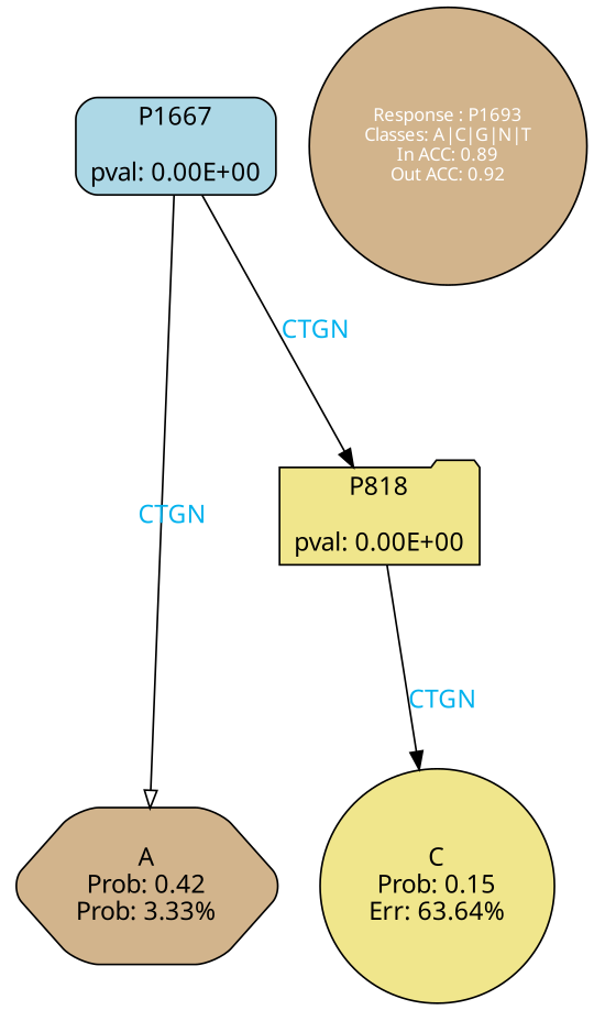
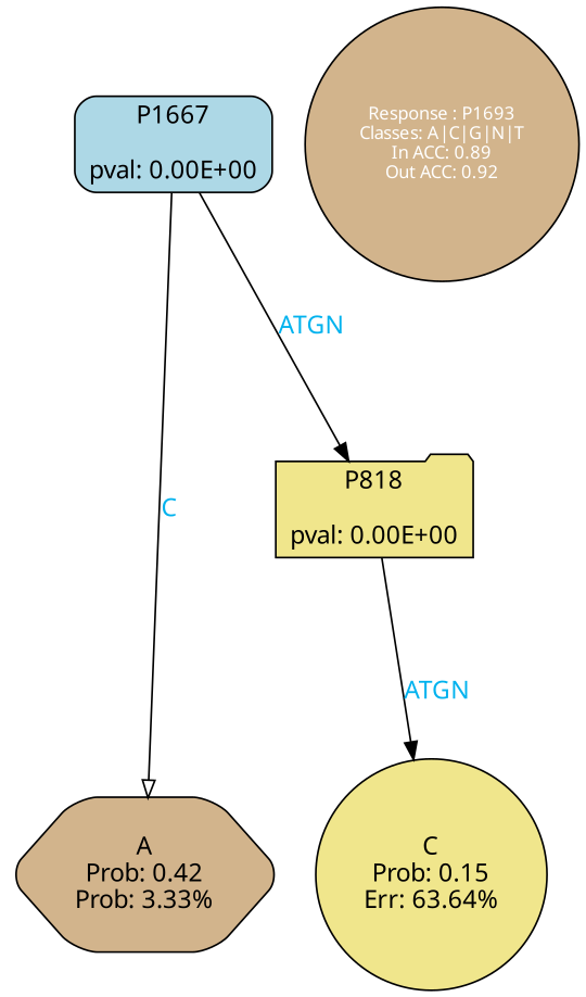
  digraph {
    fontname="Noto Sans"
    ranksep=equally
    splines=polylines
    node [color=black fillcolor=khaki fontname="Noto Sans" shape=circle style="filled, rounded"]
    edge [arrowhead=normal fontcolor=deepskyblue2 fontname="Noto Sans"]
    n1 [label="C\nProb: 0.15\nErr: 63.64%"]
    n2 [fillcolor=tan label="A\nProb: 0.42\nProb: 3.33%" shape=hexagon]
    n3 [align=left fillcolor=tan fontcolor=white fontsize=10 label="Response : P1693\nClasses: A|C|G|N|T\nIn ACC: 0.89\nOut ACC: 0.92\n" style=filled]
    n4 [fillcolor=lightblue label="P1667\n\npval: 0.00E+00" shape=box]
    n5 [label="P818\n\npval: 0.00E+00" shape=folder]
    subgraph sub_1 {
      rank=same
      n1
      n2
    }
    subgraph sub_2 {
      rank=same
      n3
      n4
    }
-   n4 -> n2 [arrowhead=onormal label=CTGN]
-   n4 -> n5 [label=CTGN]
-   n5 -> n1 [label=CTGN]
+   n4 -> n2 [arrowhead=onormal label=C]
+   n4 -> n5 [label=ATGN]
+   n5 -> n1 [label=ATGN]
  }
